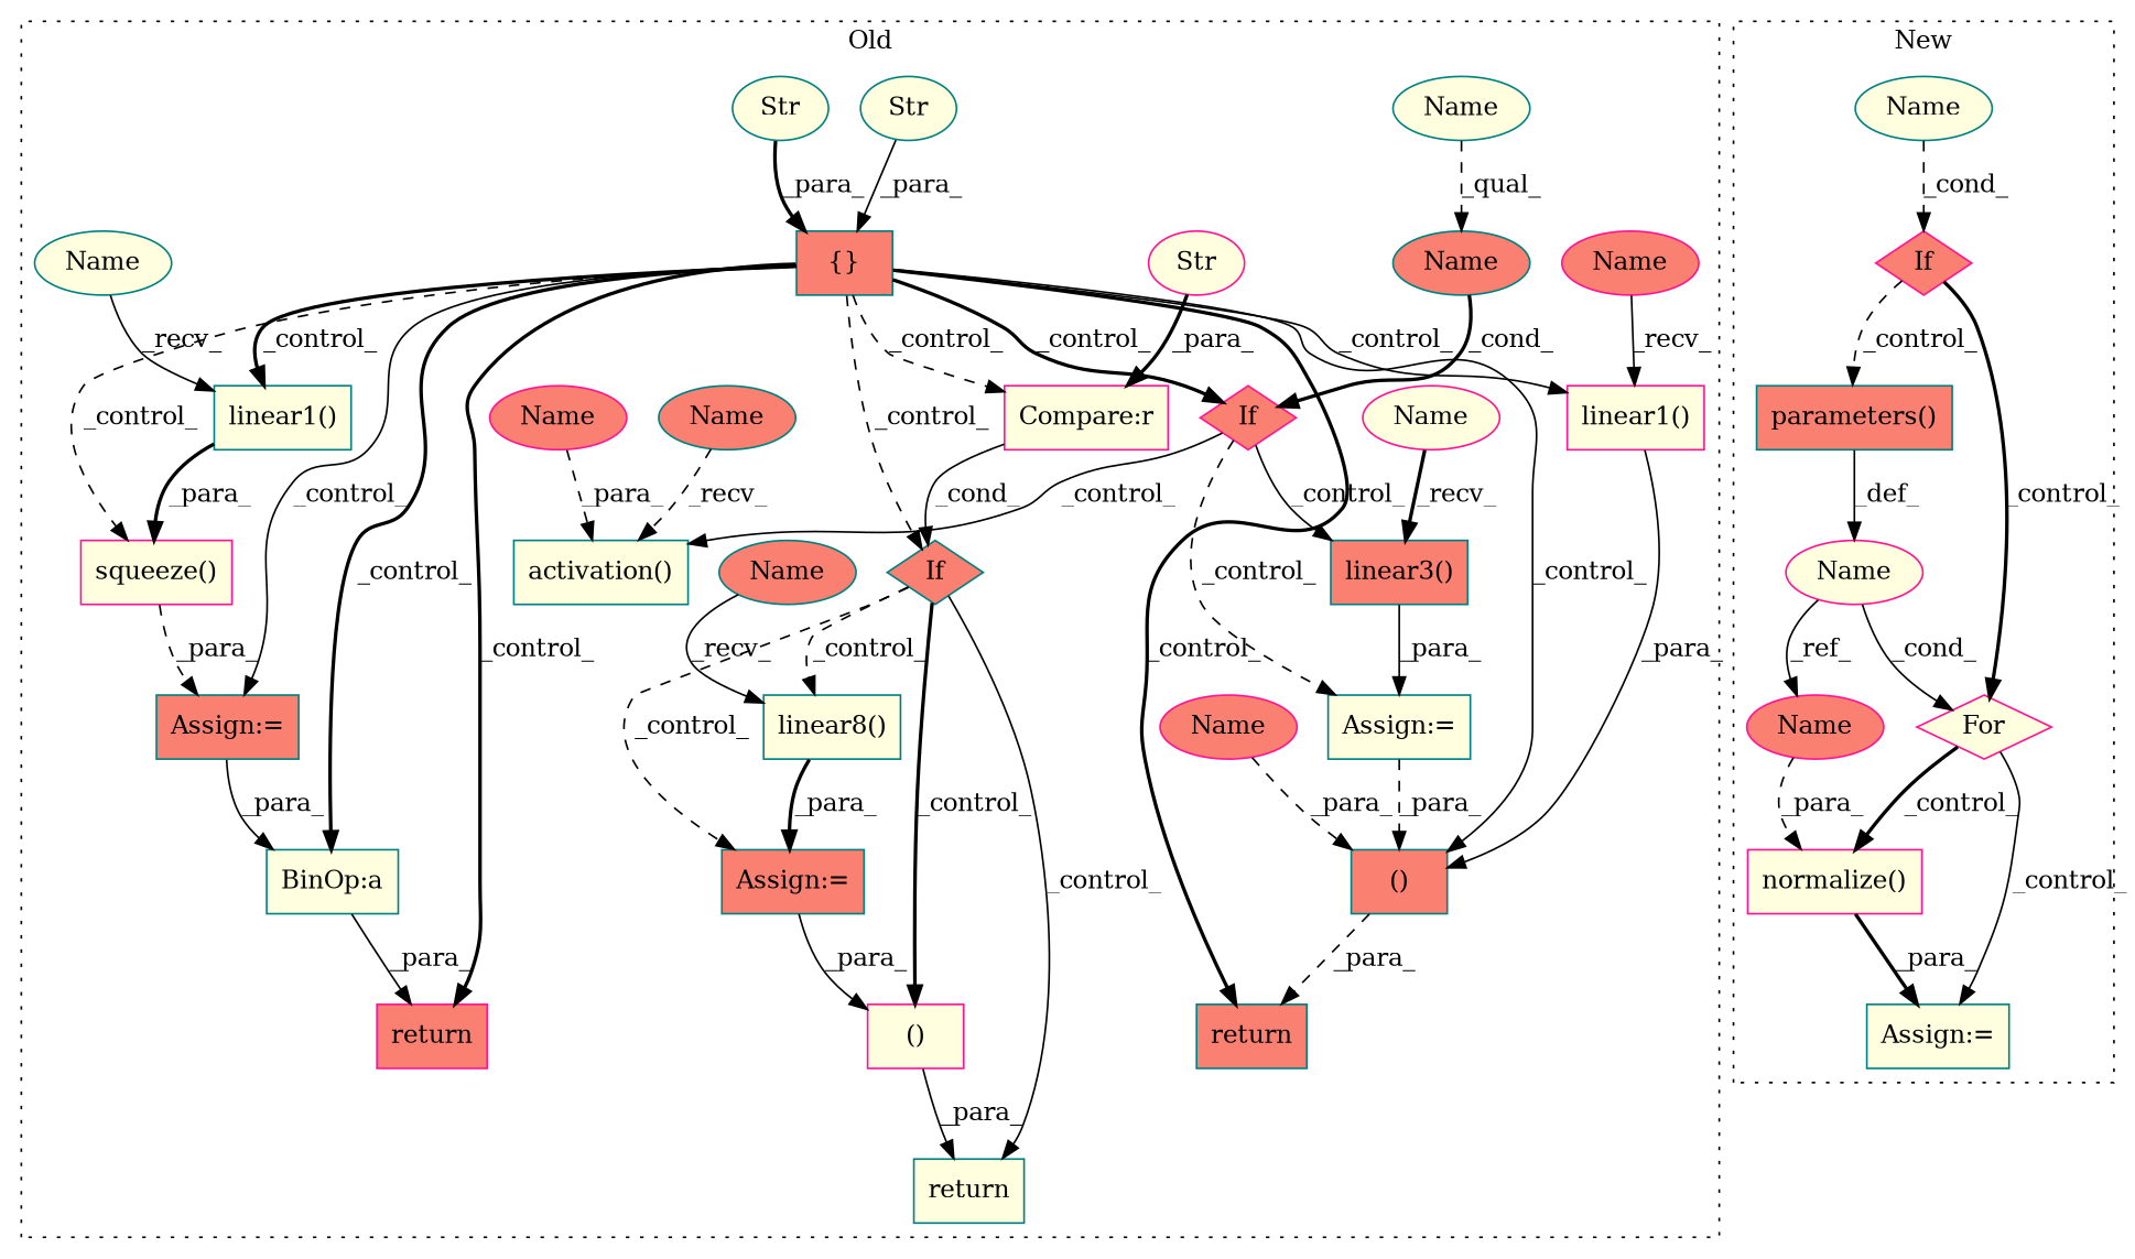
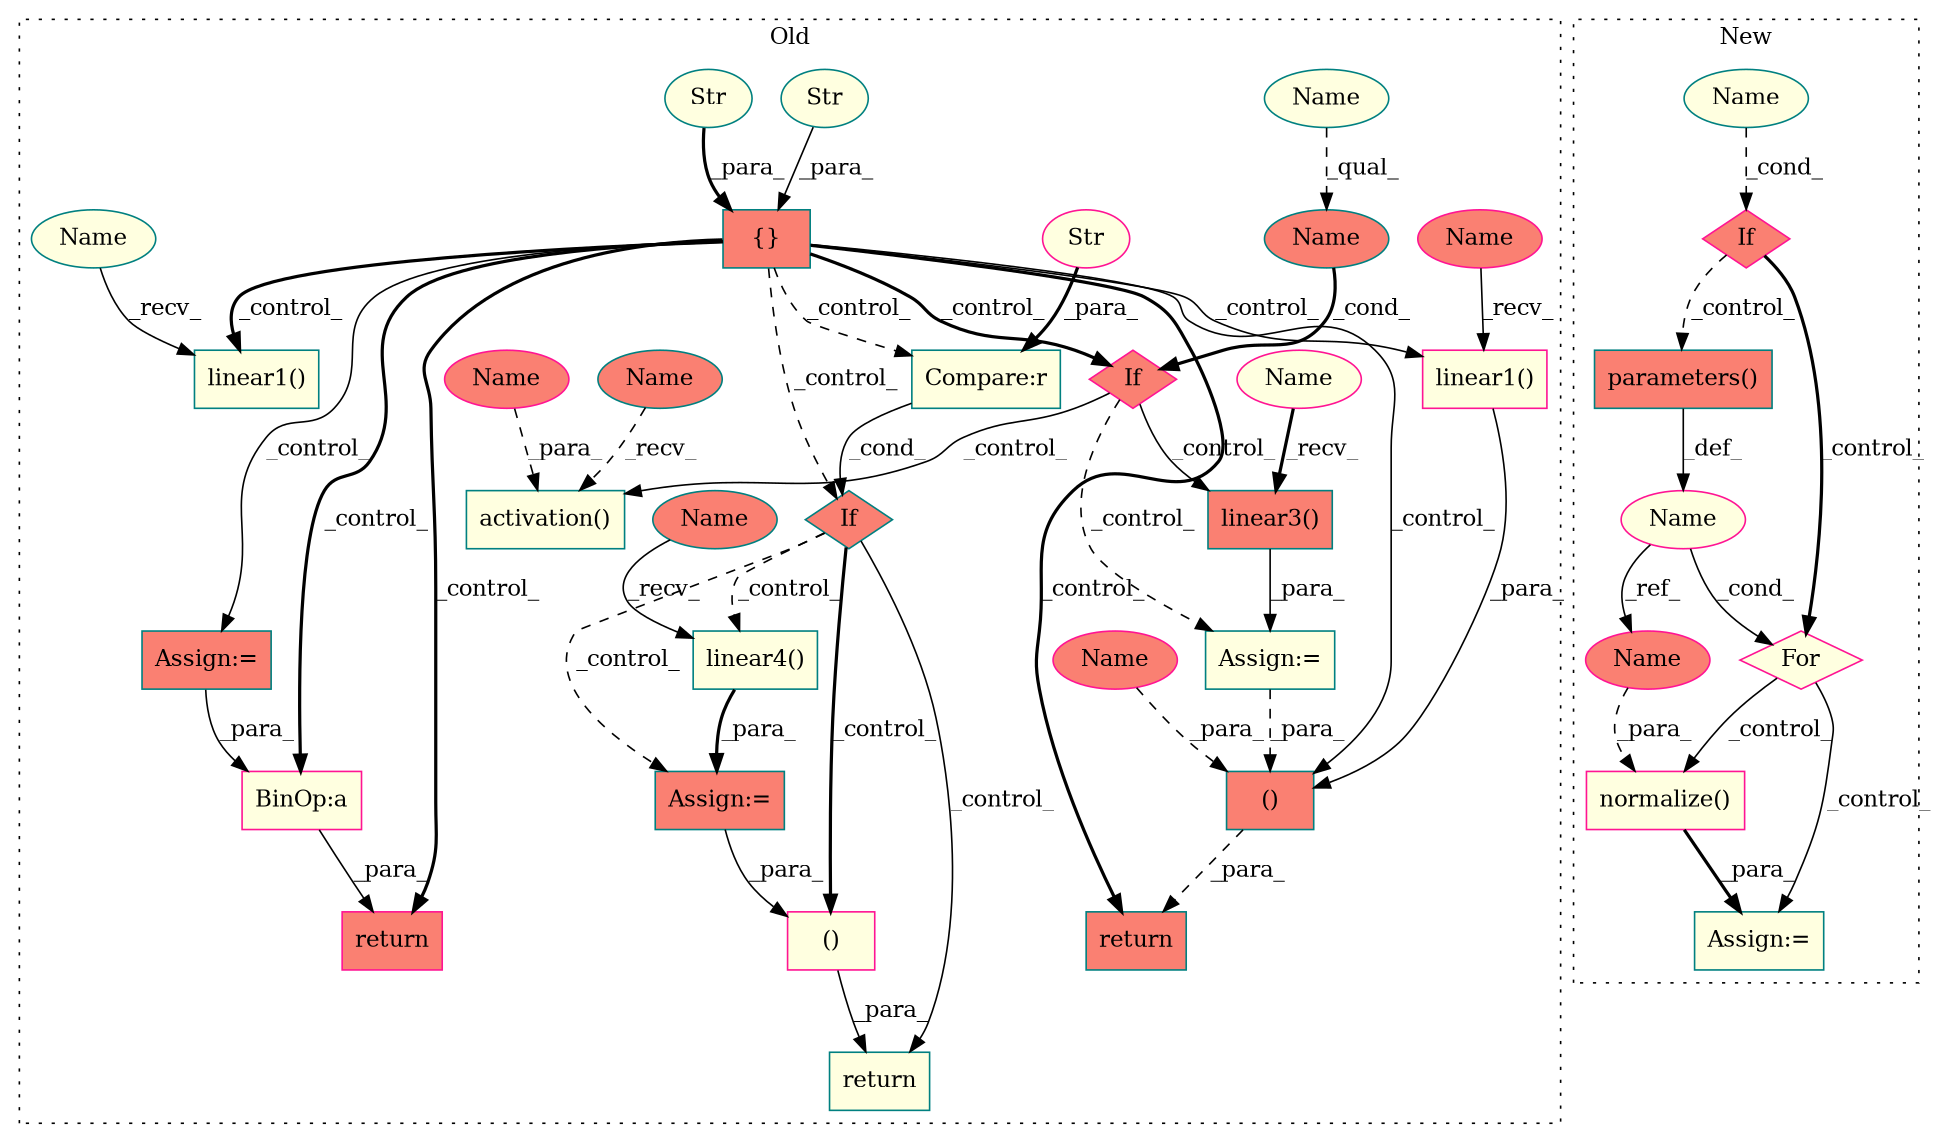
  digraph {
    node [a=87 color=teal fillcolor=lightyellow l=4 s=10831 shape=box style=filled]
    edge [style=solid]
    n1 [a=54 fillcolor=salmon l=26 label="()" s=11123]
    n2 [a=93 fillcolor=salmon l=7 label=return s=11107]
    n3 [a=75 color=deeppink l="13,1" label="linear1()" s="10701,10715"]
    n4 [a=59 fillcolor=salmon l="1,0" label="{}" s="10608,10652"]
    n5 [a=54 color=deeppink l=15 label="()" s=11585]
    n6 [a=66 l=15 label=Str s=10622 shape=ellipse]
    n7 [a=66 l=13 label=Str s=10639 shape=ellipse]
    n8 [a=75 l="13,1" label="linear1()" s="11254,11268"]
-   n9 [a=82 l=3 label="BinOp:a" s=11380]
+   n9 [a=82 color=deeppink l=3 label="BinOp:a" s=11380]
    n10 [a=96 color=deeppink fillcolor=salmon l="3,22" label=If s="10828,10851" shape=diamond]
-   n11 [a=75 color=deeppink l="14,1" label="squeeze()" s="11240,11269"]
    n12 [a=68 fillcolor=salmon l=3 label="Assign:=" s=11237]
    n13 [a=93 l=7 label=return s=11568]
    n14 [a=75 fillcolor=salmon l="13,1" label="linear3()" s="10885,10924"]
    n15 [fillcolor=salmon l=20 label=Name shape=ellipse]
    n16 [a=75 l="16,1" label="activation()" s="10898,10923"]
-   n17 [a=75 l="13,1" label="linear8()" s="11536,11550"]
+   n17 [a=75 l="13,1" label="linear4()" s="11536,11550"]
    n18 [a=68 fillcolor=salmon l=3 label="Assign:=" s=11533]
    n19 [a=68 l=3 label="Assign:=" s=10882]
    n20 [a=93 color=deeppink fillcolor=salmon l=7 label=return s=11360]
    n21 [a=96 fillcolor=salmon l="0,18" label=If s="11406,11442" shape=diamond]
-   n22 [a=40 color=deeppink l=36 label="Compare:r" s=11406]
+   n22 [a=40 l=36 label="Compare:r" s=11406]
    n23 [a=66 color=deeppink l=7 label=Str s=11435 shape=ellipse]
    n24 [color=deeppink fillcolor=salmon l=9 label=Name s=10914 shape=ellipse]
    n25 [color=deeppink fillcolor=salmon l=9 label=Name s=11125 shape=ellipse]
    n26 [color=deeppink label=Name s=10885 shape=ellipse]
    n27 [fillcolor=salmon label=Name s=10898 shape=ellipse]
    n28 [color=deeppink fillcolor=salmon label=Name s=10701 shape=ellipse]
    n29 [label=Name shape=ellipse]
    n30 [fillcolor=salmon label=Name s=11536 shape=ellipse]
    n31 [label=Name s=11254 shape=ellipse]
    n32 [a=75 fillcolor=salmon l=25 label="parameters()" s=8309]
    n33 [a=96 color=deeppink fillcolor=salmon l="3,22" label=If s="8253,8278" shape=diamond]
    n34 [l=22 label=Name s=8256 shape=ellipse]
    n35 [a=107 color=deeppink l="4,26" label=For s="8300,8334" shape=diamond]
    n36 [color=deeppink l=1 label=Name s=8304 shape=ellipse]
    n37 [a=68 l=3 label="Assign:=" s=8361]
    n38 [a=75 color=deeppink l="12,8" label="normalize()" s="8364,8377"]
    n39 [color=deeppink fillcolor=salmon l=1 label=Name s=8376 shape=ellipse]
    subgraph cluster_1 {
      label=Old
      style=dotted
      n1
      n2
      n3
      n4
      n5
      n6
      n7
      n8
      n9
      n10
-     n11
      n12
      n13
      n14
      n15
      n16
      n17
      n18
      n19
      n20
      n21
      n22
      n23
      n24
      n25
      n26
      n27
      n28
      n29
      n30
      n31
    }
    subgraph cluster_2 {
      label=New
      style=dotted
      n32
      n33
      n34
      n35
      n36
      n37
      n38
      n39
    }
    n1 -> n2 [label=_para_ style=dashed]
    n3 -> n1 [label=_para_]
    n4 -> n1 [label=_control_]
    n4 -> n2 [label=_control_ style=bold]
    n4 -> n3 [label=_control_]
    n4 -> n8 [label=_control_ style=bold]
    n4 -> n9 [label=_control_ style=bold]
    n4 -> n10 [label=_control_ style=bold]
-   n4 -> n11 [label=_control_ style=dashed]
    n4 -> n12 [label=_control_]
    n4 -> n20 [label=_control_ style=bold]
    n4 -> n21 [label=_control_ style=dashed]
    n4 -> n22 [label=_control_ style=dashed]
    n5 -> n13 [label=_para_]
    n6 -> n4 [label=_para_]
    n7 -> n4 [label=_para_ style=bold]
-   n8 -> n11 [label=_para_ style=bold]
    n9 -> n20 [label=_para_]
    n10 -> n14 [label=_control_]
    n10 -> n16 [label=_control_]
    n10 -> n19 [label=_control_ style=dashed]
-   n11 -> n12 [label=_para_ style=dashed]
    n12 -> n9 [label=_para_]
    n14 -> n19 [label=_para_]
    n15 -> n10 [label=_cond_ style=bold]
    n17 -> n18 [label=_para_ style=bold]
    n18 -> n5 [label=_para_]
    n19 -> n1 [label=_para_ style=dashed]
    n21 -> n5 [label=_control_ style=bold]
    n21 -> n13 [label=_control_]
    n21 -> n17 [label=_control_ style=dashed]
    n21 -> n18 [label=_control_ style=dashed]
    n22 -> n21 [label=_cond_]
    n23 -> n22 [label=_para_ style=bold]
    n24 -> n16 [label=_para_ style=dashed]
    n25 -> n1 [label=_para_ style=dashed]
    n26 -> n14 [label=_recv_ style=bold]
    n27 -> n16 [label=_recv_ style=dashed]
    n28 -> n3 [label=_recv_]
    n29 -> n15 [label=_qual_ style=dashed]
    n30 -> n17 [label=_recv_]
    n31 -> n8 [label=_recv_]
    n32 -> n36 [label=_def_]
    n33 -> n32 [label=_control_ style=dashed]
    n33 -> n35 [label=_control_ style=bold]
    n34 -> n33 [label=_cond_ style=dashed]
    n35 -> n37 [label=_control_]
-   n35 -> n38 [label=_control_ style=bold]
+   n35 -> n38 [label=_control_]
    n36 -> n35 [label=_cond_]
    n36 -> n39 [label=_ref_]
    n38 -> n37 [label=_para_ style=bold]
    n39 -> n38 [label=_para_ style=dashed]
  }
